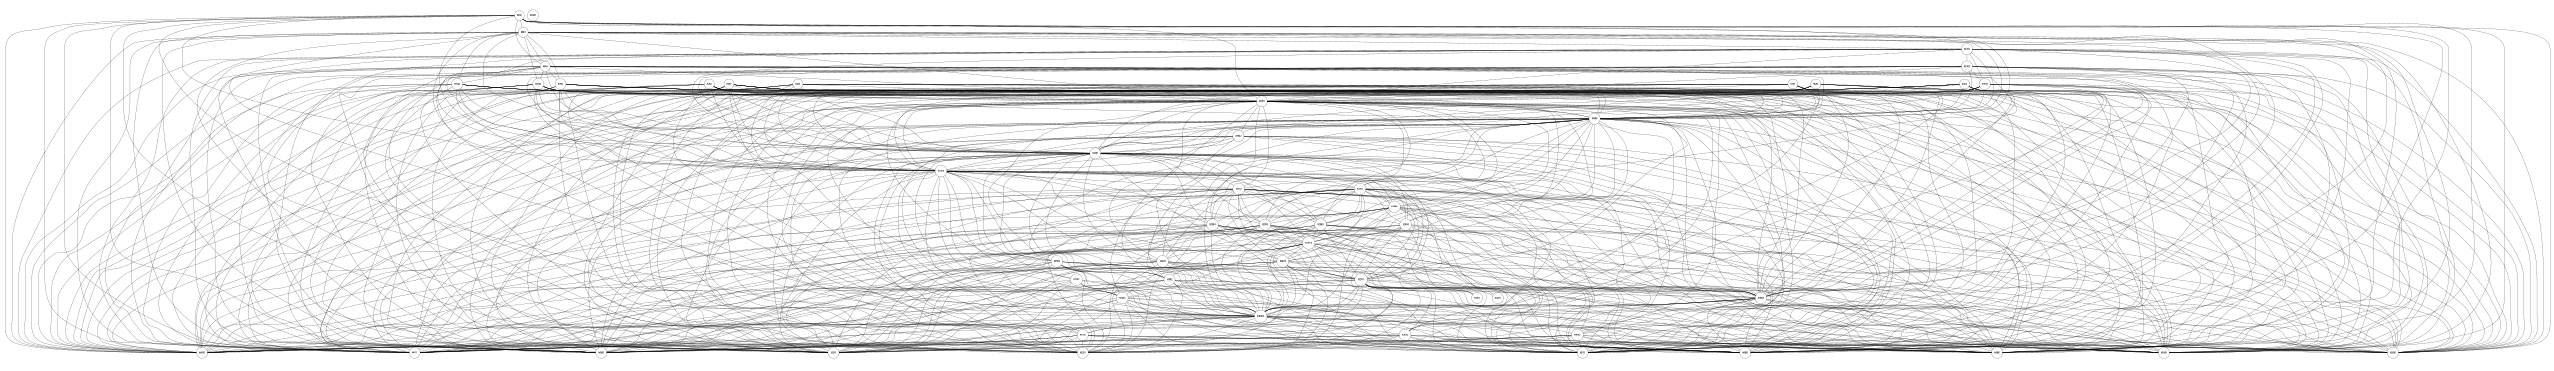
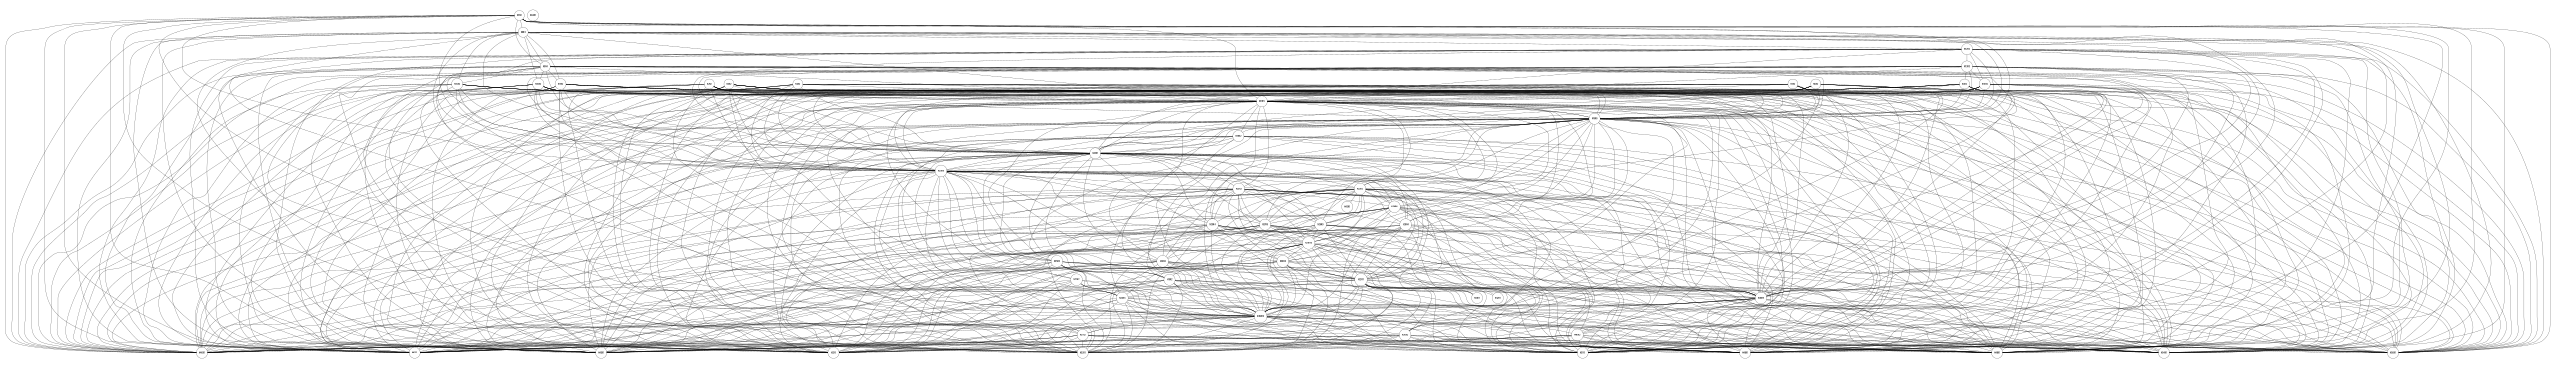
  graph {
    fontname=Oswald
    node [fontname=Oswald shape=circle]
    edge [fontname=Oswald]
    N1R2
    N17R5
    N16R6
    N21R7
    N20R8
    N38R9
    N39R12
    N46R1
    N47R1
    N45R1
    N51R1
    N50R1
    N49R1
    N48R1
    N54R1
    N53R1
    N52R1
    N23R2
    N19R2
    N18R2
    N25R3
    N24R4
    N27R9
    N26R9
    N29R4
    N28R4
    N31R10
    N30R4
    N34R4
    N35R2
    N32R11
    N33R4
    N36R2
    N37R2
    N40R2
    N22R2
    N2R2
    N3R2
    N4R2
    N5R2
    N6R2
    N7R2
    N8R3
    N9R4
    N10R2
    N11R2
    N12R2
    N15R2
    N13R3
    N14R4
    N42R1
+   N43R1
    N41R1
    N44R1
    N1R2 -- N17R5
    N1R2 -- N16R6
    N1R2 -- N21R7
    N1R2 -- N20R8
    N1R2 -- N38R9
    N1R2 -- N39R12
    N1R2 -- N46R1
    N1R2 -- N47R1
    N1R2 -- N45R1
    N1R2 -- N51R1
    N1R2 -- N50R1
    N1R2 -- N49R1
    N1R2 -- N48R1
    N1R2 -- N54R1
    N1R2 -- N53R1
    N1R2 -- N52R1
    N17R5 -- N16R6
    N17R5 -- N21R7
    N17R5 -- N20R8
    N17R5 -- N38R9
    N17R5 -- N39R12
    N17R5 -- N46R1
    N17R5 -- N47R1
    N17R5 -- N45R1
    N17R5 -- N51R1
    N17R5 -- N50R1
    N17R5 -- N49R1
    N17R5 -- N48R1
    N17R5 -- N54R1
    N17R5 -- N53R1
    N17R5 -- N52R1
    N17R5 -- N23R2
    N17R5 -- N19R2
    N17R5 -- N18R2
    N17R5 -- N25R3
    N17R5 -- N24R4
    N17R5 -- N27R9
    N17R5 -- N26R9
    N17R5 -- N29R4
    N17R5 -- N28R4
    N17R5 -- N31R10
    N17R5 -- N30R4
    N17R5 -- N34R4
    N17R5 -- N35R2
    N17R5 -- N32R11
    N17R5 -- N33R4
    N17R5 -- N36R2
    N17R5 -- N37R2
    N17R5 -- N40R2
    N16R6 -- N21R7
    N16R6 -- N20R8
    N16R6 -- N38R9
    N16R6 -- N39R12
    N16R6 -- N46R1
    N16R6 -- N47R1
    N16R6 -- N45R1
    N16R6 -- N51R1
    N16R6 -- N50R1
    N16R6 -- N49R1
    N16R6 -- N48R1
    N16R6 -- N54R1
    N16R6 -- N53R1
    N16R6 -- N52R1
    N16R6 -- N23R2
    N16R6 -- N19R2
    N16R6 -- N18R2
    N16R6 -- N25R3
    N16R6 -- N24R4
    N16R6 -- N27R9
    N16R6 -- N26R9
    N16R6 -- N29R4
    N16R6 -- N28R4
    N16R6 -- N31R10
    N16R6 -- N30R4
    N16R6 -- N34R4
    N16R6 -- N35R2
    N16R6 -- N32R11
    N16R6 -- N33R4
    N16R6 -- N36R2
    N16R6 -- N37R2
    N16R6 -- N40R2
    N21R7 -- N20R8
    N21R7 -- N38R9
    N21R7 -- N39R12
    N21R7 -- N46R1
    N21R7 -- N47R1
    N21R7 -- N45R1
    N21R7 -- N51R1
    N21R7 -- N49R1
    N21R7 -- N48R1
    N21R7 -- N53R1
    N21R7 -- N23R2
    N21R7 -- N25R3
    N21R7 -- N24R4
    N21R7 -- N27R9
    N21R7 -- N26R9
    N21R7 -- N29R4
    N21R7 -- N28R4
    N21R7 -- N31R10
    N21R7 -- N30R4
    N21R7 -- N34R4
    N21R7 -- N35R2
    N21R7 -- N32R11
    N21R7 -- N33R4
    N21R7 -- N36R2
    N21R7 -- N37R2
    N21R7 -- N40R2
    N21R7 -- N22R2
    N20R8 -- N38R9
    N20R8 -- N39R12
    N20R8 -- N46R1
    N20R8 -- N47R1
    N20R8 -- N45R1
    N20R8 -- N51R1
    N20R8 -- N49R1
    N20R8 -- N48R1
    N20R8 -- N53R1
    N20R8 -- N23R2
    N20R8 -- N25R3
    N20R8 -- N24R4
    N20R8 -- N27R9
    N20R8 -- N26R9
    N20R8 -- N29R4
    N20R8 -- N28R4
    N20R8 -- N31R10
    N20R8 -- N30R4
    N20R8 -- N34R4
    N20R8 -- N35R2
    N20R8 -- N32R11
    N20R8 -- N33R4
    N20R8 -- N36R2
    N20R8 -- N37R2
    N20R8 -- N40R2
    N20R8 -- N22R2
    N38R9 -- N39R12
    N38R9 -- N46R1
    N38R9 -- N47R1
    N38R9 -- N45R1
    N38R9 -- N51R1
    N38R9 -- N50R1
    N38R9 -- N49R1
    N38R9 -- N48R1
    N38R9 -- N54R1
    N38R9 -- N53R1
    N38R9 -- N52R1
    N38R9 -- N40R2
    N39R12 -- N46R1
    N39R12 -- N47R1
    N39R12 -- N45R1
    N39R12 -- N51R1
    N39R12 -- N50R1
    N39R12 -- N49R1
    N39R12 -- N48R1
    N39R12 -- N54R1
    N39R12 -- N53R1
    N39R12 -- N52R1
    N39R12 -- N36R2
    N39R12 -- N37R2
    N39R12 -- N40R2
    N23R2 -- N38R9
    N23R2 -- N39R12
    N23R2 -- N46R1
    N23R2 -- N47R1
    N23R2 -- N45R1
    N23R2 -- N51R1
    N23R2 -- N50R1
    N23R2 -- N49R1
    N23R2 -- N48R1
    N23R2 -- N54R1
    N23R2 -- N53R1
    N23R2 -- N52R1
    N23R2 -- N18R2
    N23R2 -- N24R4
    N23R2 -- N27R9
    N23R2 -- N26R9
    N23R2 -- N29R4
    N23R2 -- N28R4
    N23R2 -- N31R10
    N23R2 -- N30R4
    N23R2 -- N34R4
    N23R2 -- N32R11
    N23R2 -- N33R4
    N23R2 -- N42R1
+   N23R2 -- N43R1
    N23R2 -- N41R1
    N19R2 -- N21R7
    N19R2 -- N20R8
    N19R2 -- N38R9
    N19R2 -- N39R12
    N19R2 -- N46R1
    N19R2 -- N47R1
    N19R2 -- N45R1
    N19R2 -- N51R1
    N19R2 -- N50R1
    N19R2 -- N49R1
    N19R2 -- N48R1
    N19R2 -- N54R1
    N19R2 -- N53R1
    N19R2 -- N52R1
    N18R2 -- N21R7
    N18R2 -- N20R8
    N18R2 -- N38R9
    N18R2 -- N39R12
    N18R2 -- N46R1
    N18R2 -- N47R1
    N18R2 -- N45R1
    N18R2 -- N51R1
    N18R2 -- N50R1
    N18R2 -- N49R1
    N18R2 -- N48R1
+   N18R2 -- N54R1
    N18R2 -- N53R1
    N18R2 -- N52R1
    N25R3 -- N38R9
    N25R3 -- N39R12
    N25R3 -- N46R1
    N25R3 -- N47R1
    N25R3 -- N45R1
    N25R3 -- N51R1
    N25R3 -- N50R1
    N25R3 -- N49R1
    N25R3 -- N48R1
    N25R3 -- N54R1
    N25R3 -- N53R1
    N25R3 -- N52R1
    N25R3 -- N24R4
    N25R3 -- N27R9
    N25R3 -- N26R9
    N25R3 -- N29R4
    N25R3 -- N28R4
    N25R3 -- N31R10
    N25R3 -- N30R4
    N25R3 -- N34R4
    N25R3 -- N32R11
    N25R3 -- N33R4
    N24R4 -- N38R9
    N24R4 -- N39R12
    N24R4 -- N46R1
    N24R4 -- N47R1
    N24R4 -- N45R1
    N24R4 -- N51R1
    N24R4 -- N50R1
    N24R4 -- N49R1
    N24R4 -- N48R1
    N24R4 -- N54R1
    N24R4 -- N53R1
    N24R4 -- N52R1
    N24R4 -- N27R9
    N24R4 -- N26R9
    N24R4 -- N31R10
    N24R4 -- N32R11
    N27R9 -- N39R12
    N27R9 -- N46R1
    N27R9 -- N47R1
    N27R9 -- N45R1
    N27R9 -- N51R1
    N27R9 -- N50R1
    N27R9 -- N49R1
    N27R9 -- N48R1
    N27R9 -- N54R1
    N27R9 -- N53R1
    N27R9 -- N52R1
    N27R9 -- N31R10
    N27R9 -- N32R11
    N26R9 -- N39R12
    N26R9 -- N46R1
    N26R9 -- N47R1
    N26R9 -- N45R1
    N26R9 -- N51R1
    N26R9 -- N50R1
    N26R9 -- N49R1
    N26R9 -- N48R1
    N26R9 -- N54R1
    N26R9 -- N53R1
    N26R9 -- N52R1
    N26R9 -- N31R10
    N26R9 -- N32R11
    N29R4 -- N39R12
    N29R4 -- N46R1
    N29R4 -- N47R1
    N29R4 -- N45R1
    N29R4 -- N51R1
    N29R4 -- N50R1
    N29R4 -- N49R1
    N29R4 -- N48R1
    N29R4 -- N54R1
    N29R4 -- N53R1
    N29R4 -- N52R1
    N29R4 -- N31R10
    N29R4 -- N32R11
    N28R4 -- N39R12
    N28R4 -- N46R1
    N28R4 -- N47R1
    N28R4 -- N45R1
    N28R4 -- N51R1
    N28R4 -- N50R1
    N28R4 -- N49R1
    N28R4 -- N48R1
    N28R4 -- N54R1
    N28R4 -- N53R1
    N28R4 -- N52R1
    N28R4 -- N31R10
    N28R4 -- N32R11
    N31R10 -- N38R9
    N31R10 -- N39R12
    N31R10 -- N46R1
    N31R10 -- N47R1
    N31R10 -- N45R1
    N31R10 -- N51R1
    N31R10 -- N50R1
    N31R10 -- N49R1
    N31R10 -- N48R1
    N31R10 -- N54R1
    N31R10 -- N53R1
    N31R10 -- N52R1
    N31R10 -- N30R4
    N31R10 -- N34R4
    N31R10 -- N32R11
    N31R10 -- N33R4
    N31R10 -- N41R1
    N30R4 -- N39R12
    N30R4 -- N46R1
    N30R4 -- N47R1
    N30R4 -- N45R1
    N30R4 -- N51R1
    N30R4 -- N50R1
    N30R4 -- N49R1
    N30R4 -- N48R1
    N30R4 -- N54R1
    N30R4 -- N53R1
    N30R4 -- N52R1
    N30R4 -- N32R11
    N34R4 -- N39R12
    N34R4 -- N46R1
    N34R4 -- N47R1
    N34R4 -- N45R1
    N34R4 -- N51R1
    N34R4 -- N50R1
    N34R4 -- N49R1
    N34R4 -- N48R1
    N34R4 -- N54R1
    N34R4 -- N53R1
    N34R4 -- N52R1
    N34R4 -- N32R11
    N35R2 -- N39R12
    N35R2 -- N46R1
    N35R2 -- N47R1
    N35R2 -- N45R1
    N35R2 -- N51R1
    N35R2 -- N50R1
    N35R2 -- N49R1
    N35R2 -- N48R1
    N35R2 -- N54R1
    N35R2 -- N53R1
    N35R2 -- N52R1
    N35R2 -- N32R11
    N32R11 -- N38R9
    N32R11 -- N39R12
    N32R11 -- N46R1
    N32R11 -- N47R1
    N32R11 -- N45R1
    N32R11 -- N51R1
    N32R11 -- N50R1
    N32R11 -- N49R1
    N32R11 -- N48R1
    N32R11 -- N54R1
    N32R11 -- N53R1
    N32R11 -- N52R1
    N32R11 -- N33R4
    N32R11 -- N36R2
    N32R11 -- N37R2
    N32R11 -- N42R1
    N32R11 -- N41R1
    N33R4 -- N39R12
    N33R4 -- N46R1
    N33R4 -- N47R1
    N33R4 -- N45R1
    N33R4 -- N51R1
    N33R4 -- N50R1
    N33R4 -- N49R1
    N33R4 -- N48R1
    N33R4 -- N54R1
    N33R4 -- N53R1
    N33R4 -- N52R1
    N36R2 -- N46R1
    N36R2 -- N47R1
    N36R2 -- N45R1
    N36R2 -- N51R1
    N36R2 -- N50R1
    N36R2 -- N49R1
    N36R2 -- N48R1
    N36R2 -- N54R1
    N36R2 -- N53R1
    N36R2 -- N52R1
    N37R2 -- N46R1
    N37R2 -- N47R1
    N37R2 -- N45R1
    N37R2 -- N51R1
    N37R2 -- N50R1
    N37R2 -- N49R1
    N37R2 -- N48R1
    N37R2 -- N54R1
    N37R2 -- N53R1
    N37R2 -- N52R1
    N40R2 -- N46R1
    N40R2 -- N47R1
    N40R2 -- N45R1
    N40R2 -- N51R1
    N40R2 -- N50R1
    N40R2 -- N49R1
    N40R2 -- N48R1
    N40R2 -- N54R1
    N40R2 -- N53R1
    N40R2 -- N52R1
    N22R2 -- N38R9
    N22R2 -- N39R12
    N22R2 -- N46R1
    N22R2 -- N47R1
    N22R2 -- N45R1
    N22R2 -- N51R1
    N22R2 -- N49R1
    N22R2 -- N48R1
    N22R2 -- N53R1
    N2R2 -- N17R5
    N2R2 -- N16R6
    N2R2 -- N21R7
    N2R2 -- N20R8
    N2R2 -- N38R9
    N2R2 -- N39R12
    N2R2 -- N46R1
    N2R2 -- N47R1
    N2R2 -- N45R1
    N2R2 -- N51R1
    N2R2 -- N50R1
    N2R2 -- N49R1
    N2R2 -- N48R1
    N2R2 -- N54R1
    N2R2 -- N53R1
    N2R2 -- N52R1
    N3R2 -- N17R5
    N3R2 -- N16R6
    N3R2 -- N21R7
    N3R2 -- N20R8
    N3R2 -- N38R9
    N3R2 -- N39R12
    N3R2 -- N46R1
    N3R2 -- N47R1
    N3R2 -- N45R1
    N3R2 -- N51R1
    N3R2 -- N50R1
    N3R2 -- N49R1
    N3R2 -- N48R1
    N3R2 -- N54R1
    N3R2 -- N53R1
    N3R2 -- N52R1
    N4R2 -- N17R5
    N4R2 -- N16R6
    N4R2 -- N21R7
    N4R2 -- N20R8
    N4R2 -- N38R9
    N4R2 -- N39R12
    N4R2 -- N46R1
    N4R2 -- N47R1
    N4R2 -- N45R1
    N4R2 -- N51R1
    N4R2 -- N50R1
    N4R2 -- N49R1
    N4R2 -- N48R1
    N4R2 -- N54R1
    N4R2 -- N53R1
    N4R2 -- N52R1
    N5R2 -- N17R5
    N5R2 -- N16R6
    N5R2 -- N21R7
    N5R2 -- N20R8
    N5R2 -- N38R9
    N5R2 -- N39R12
    N5R2 -- N46R1
    N5R2 -- N47R1
    N5R2 -- N45R1
    N5R2 -- N51R1
    N5R2 -- N50R1
    N5R2 -- N49R1
    N5R2 -- N48R1
    N5R2 -- N54R1
    N5R2 -- N53R1
    N5R2 -- N52R1
    N6R2 -- N17R5
    N6R2 -- N16R6
    N6R2 -- N21R7
    N6R2 -- N20R8
    N6R2 -- N38R9
    N6R2 -- N39R12
    N6R2 -- N46R1
    N6R2 -- N47R1
    N6R2 -- N45R1
    N6R2 -- N51R1
    N6R2 -- N50R1
    N6R2 -- N49R1
    N6R2 -- N48R1
    N6R2 -- N54R1
    N6R2 -- N53R1
    N6R2 -- N52R1
    N7R2 -- N17R5
    N7R2 -- N16R6
    N7R2 -- N21R7
    N7R2 -- N20R8
    N7R2 -- N38R9
    N7R2 -- N39R12
    N7R2 -- N46R1
    N7R2 -- N47R1
    N7R2 -- N45R1
    N7R2 -- N51R1
    N7R2 -- N50R1
    N7R2 -- N49R1
    N7R2 -- N48R1
    N7R2 -- N54R1
    N7R2 -- N53R1
    N7R2 -- N52R1
    N7R2 -- N8R3
    N7R2 -- N9R4
    N8R3 -- N17R5
    N8R3 -- N16R6
    N8R3 -- N21R7
    N8R3 -- N20R8
    N8R3 -- N38R9
    N8R3 -- N39R12
    N8R3 -- N46R1
    N8R3 -- N47R1
    N8R3 -- N45R1
    N8R3 -- N51R1
    N8R3 -- N50R1
    N8R3 -- N49R1
    N8R3 -- N48R1
    N8R3 -- N54R1
    N8R3 -- N53R1
    N8R3 -- N52R1
    N8R3 -- N9R4
    N8R3 -- N10R2
    N8R3 -- N11R2
    N8R3 -- N12R2
    N8R3 -- N15R2
    N9R4 -- N17R5
    N9R4 -- N16R6
    N9R4 -- N21R7
    N9R4 -- N20R8
    N9R4 -- N38R9
    N9R4 -- N39R12
    N9R4 -- N46R1
    N9R4 -- N47R1
    N9R4 -- N45R1
    N9R4 -- N51R1
    N9R4 -- N50R1
    N9R4 -- N49R1
    N9R4 -- N48R1
    N9R4 -- N54R1
    N9R4 -- N53R1
    N9R4 -- N52R1
    N9R4 -- N23R2
    N9R4 -- N10R2
    N9R4 -- N11R2
    N9R4 -- N15R2
    N10R2 -- N17R5
    N10R2 -- N16R6
    N10R2 -- N21R7
    N10R2 -- N20R8
    N10R2 -- N38R9
    N10R2 -- N39R12
    N10R2 -- N46R1
    N10R2 -- N47R1
    N10R2 -- N45R1
    N10R2 -- N51R1
    N10R2 -- N50R1
    N10R2 -- N49R1
    N10R2 -- N48R1
    N10R2 -- N54R1
    N10R2 -- N53R1
    N10R2 -- N52R1
    N11R2 -- N17R5
    N11R2 -- N16R6
    N11R2 -- N21R7
    N11R2 -- N20R8
    N11R2 -- N38R9
    N11R2 -- N39R12
    N11R2 -- N46R1
    N11R2 -- N47R1
    N11R2 -- N45R1
    N11R2 -- N51R1
    N11R2 -- N50R1
    N11R2 -- N49R1
    N11R2 -- N48R1
    N11R2 -- N54R1
    N11R2 -- N53R1
    N11R2 -- N52R1
    N12R2 -- N17R5
    N12R2 -- N16R6
    N12R2 -- N21R7
    N12R2 -- N20R8
    N12R2 -- N38R9
    N12R2 -- N39R12
    N12R2 -- N46R1
    N12R2 -- N47R1
    N12R2 -- N45R1
    N12R2 -- N51R1
    N12R2 -- N50R1
    N12R2 -- N49R1
    N12R2 -- N48R1
    N12R2 -- N54R1
    N12R2 -- N53R1
    N12R2 -- N52R1
    N12R2 -- N13R3
    N12R2 -- N14R4
    N15R2 -- N17R5
    N15R2 -- N16R6
    N15R2 -- N21R7
    N15R2 -- N20R8
    N15R2 -- N39R12
    N15R2 -- N46R1
    N15R2 -- N47R1
    N15R2 -- N45R1
    N15R2 -- N51R1
    N15R2 -- N50R1
    N15R2 -- N49R1
    N15R2 -- N48R1
    N15R2 -- N54R1
    N15R2 -- N53R1
    N15R2 -- N52R1
    N13R3 -- N17R5
    N13R3 -- N16R6
    N13R3 -- N21R7
    N13R3 -- N20R8
    N13R3 -- N38R9
    N13R3 -- N39R12
    N13R3 -- N46R1
    N13R3 -- N47R1
    N13R3 -- N45R1
    N13R3 -- N51R1
    N13R3 -- N50R1
-   N13R3 -- N49R1
+   N13R3 -- N3R2
    N13R3 -- N48R1
    N13R3 -- N54R1
    N13R3 -- N53R1
    N13R3 -- N52R1
    N13R3 -- N14R4
    N14R4 -- N17R5
    N14R4 -- N16R6
    N14R4 -- N21R7
    N14R4 -- N20R8
    N14R4 -- N38R9
    N14R4 -- N39R12
    N14R4 -- N46R1
    N14R4 -- N47R1
    N14R4 -- N45R1
    N14R4 -- N51R1
    N14R4 -- N50R1
    N14R4 -- N49R1
    N14R4 -- N48R1
    N14R4 -- N54R1
    N14R4 -- N53R1
    N14R4 -- N52R1
  }
